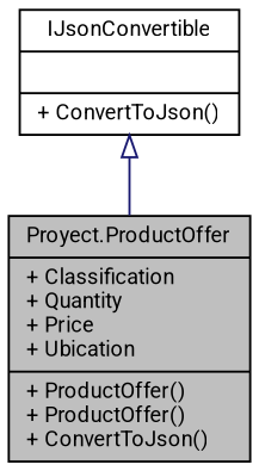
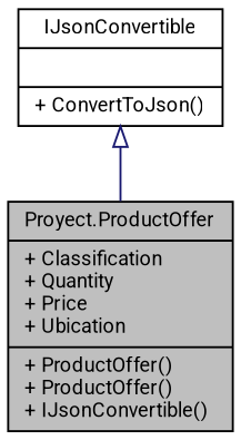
  digraph {
    fontname=Roboto
    node [color=black fontname=Roboto fontsize=10 shape=record style=filled]
-   n1 [fillcolor=grey75 fontcolor=black height=0.2 label="{Proyect.ProductOffer\n|+ Classification\l+ Quantity\l+ Price\l+ Ubication\l|+ ProductOffer()\l+ ProductOffer()\l+ ConvertToJson()\l}" width=0.4]
+   n1 [fillcolor=grey75 fontcolor=black height=0.2 label="{Proyect.ProductOffer\n|+ Classification\l+ Quantity\l+ Price\l+ Ubication\l|+ ProductOffer()\l+ ProductOffer()\l+ IJsonConvertible()\l}" width=0.4]
    n2 [fillcolor=white height=0.2 label="{IJsonConvertible\n||+ ConvertToJson()\l}" width=0.4]
    n2 -> n1 [arrowtail=onormal color=midnightblue dir=back fontname=Roboto fontsize=10 labelfontname=Helvetica labelfontsize=10 style=solid]
  }
